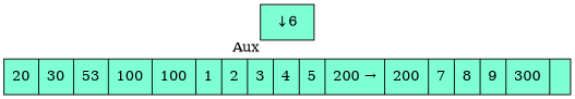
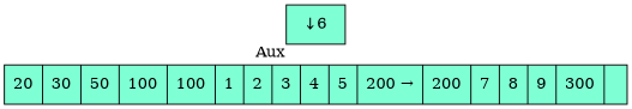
  digraph {
    rankdir=LR
    node [shape=record style=filled fillcolor=aquamarine]
-   n1 [label="{ 20|30|53|100|100|1|2|3|4|5|200 → |200|7|8|9|300|}"]
+   n1 [label="{ 20|30|50|100|100|1|2|3|4|5|200 → |200|7|8|9|300|}"]
    n2 [label=" { ↓ 6}" xlabel=Aux]
  }
